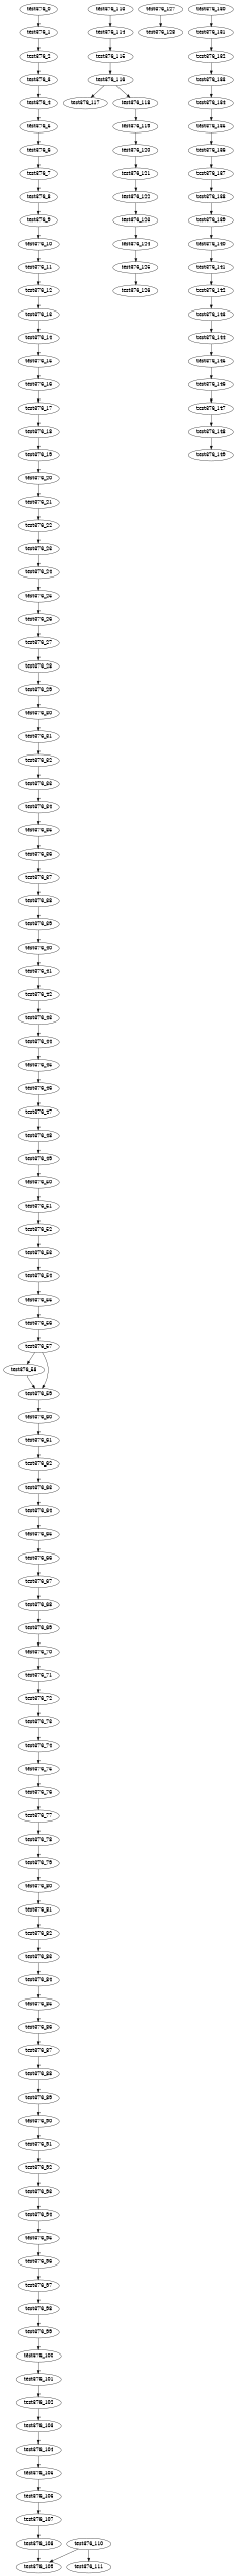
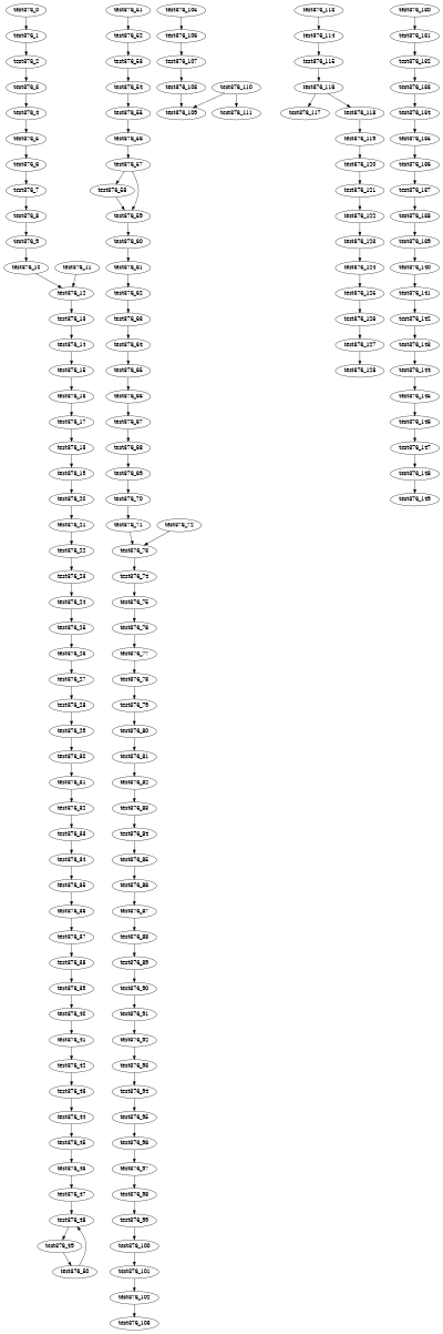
  digraph {
    test376_0
    test376_1
    test376_2
    test376_3
    test376_4
    test376_5
    test376_6
    test376_7
    test376_8
    test376_9
    test376_10
    test376_11
    test376_12
    test376_13
    test376_14
    test376_15
    test376_16
    test376_17
    test376_18
    test376_19
    test376_20
    test376_21
    test376_22
    test376_23
    test376_24
    test376_25
    test376_26
    test376_27
    test376_28
    test376_29
    test376_30
    test376_31
    test376_32
    test376_33
    test376_34
    test376_35
    test376_36
    test376_37
    test376_38
    test376_39
    test376_40
    test376_41
    test376_42
    test376_43
    test376_44
    test376_45
    test376_46
    test376_47
    test376_48
    test376_49
    test376_50
    test376_51
    test376_52
    test376_53
    test376_54
    test376_55
    test376_56
    test376_57
    test376_58
    test376_59
    test376_60
    test376_61
    test376_62
    test376_63
    test376_64
    test376_65
    test376_66
    test376_67
    test376_68
    test376_69
    test376_70
    test376_71
    test376_72
    test376_73
    test376_74
    test376_75
    test376_76
    test376_77
    test376_78
    test376_79
    test376_80
    test376_81
    test376_82
    test376_83
    test376_84
    test376_85
    test376_86
    test376_87
    test376_88
    test376_89
    test376_90
    test376_91
    test376_92
    test376_93
    test376_94
    test376_95
    test376_96
    test376_97
    test376_98
    test376_99
    test376_100
    test376_101
    test376_102
    test376_103
-   test376_104
    test376_105
    test376_106
    test376_107
    test376_108
    test376_109
    test376_110
    test376_111
    test376_113
    test376_114
    test376_115
    test376_116
    test376_117
    test376_118
    test376_119
    test376_120
    test376_121
    test376_122
    test376_123
    test376_124
    test376_125
    test376_126
    test376_127
    test376_128
    test376_130
    test376_131
    test376_132
    test376_133
    test376_134
    test376_135
    test376_136
    test376_137
    test376_138
    test376_139
    test376_140
    test376_141
    test376_142
    test376_143
    test376_144
    test376_145
    test376_146
    test376_147
    test376_148
    test376_149
    test376_0 -> test376_1
    test376_1 -> test376_2
    test376_2 -> test376_3
    test376_3 -> test376_4
    test376_4 -> test376_5
    test376_5 -> test376_6
    test376_6 -> test376_7
    test376_7 -> test376_8
    test376_8 -> test376_9
    test376_9 -> test376_10
-   test376_10 -> test376_11
+   test376_10 -> test376_12
    test376_11 -> test376_12
    test376_12 -> test376_13
    test376_13 -> test376_14
    test376_14 -> test376_15
    test376_15 -> test376_16
    test376_16 -> test376_17
    test376_17 -> test376_18
    test376_18 -> test376_19
    test376_19 -> test376_20
    test376_20 -> test376_21
    test376_21 -> test376_22
    test376_22 -> test376_23
    test376_23 -> test376_24
    test376_24 -> test376_25
    test376_25 -> test376_26
    test376_26 -> test376_27
    test376_27 -> test376_28
    test376_28 -> test376_29
    test376_29 -> test376_30
    test376_30 -> test376_31
    test376_31 -> test376_32
    test376_32 -> test376_33
    test376_33 -> test376_34
    test376_34 -> test376_35
    test376_35 -> test376_36
    test376_36 -> test376_37
    test376_37 -> test376_38
    test376_38 -> test376_39
    test376_39 -> test376_40
    test376_40 -> test376_41
    test376_41 -> test376_42
    test376_42 -> test376_43
    test376_43 -> test376_44
    test376_44 -> test376_45
    test376_45 -> test376_46
    test376_46 -> test376_47
    test376_47 -> test376_48
    test376_48 -> test376_49
    test376_49 -> test376_50
-   test376_50 -> test376_51
+   test376_50 -> test376_48
    test376_51 -> test376_52
    test376_52 -> test376_53
    test376_53 -> test376_54
    test376_54 -> test376_55
    test376_55 -> test376_56
    test376_56 -> test376_57
    test376_57 -> test376_58
    test376_57 -> test376_59
    test376_58 -> test376_59
    test376_59 -> test376_60
    test376_60 -> test376_61
    test376_61 -> test376_62
    test376_62 -> test376_63
    test376_63 -> test376_64
    test376_64 -> test376_65
    test376_65 -> test376_66
    test376_66 -> test376_67
    test376_67 -> test376_68
    test376_68 -> test376_69
    test376_69 -> test376_70
    test376_70 -> test376_71
-   test376_71 -> test376_72
+   test376_71 -> test376_73
    test376_72 -> test376_73
    test376_73 -> test376_74
    test376_74 -> test376_75
    test376_75 -> test376_76
    test376_76 -> test376_77
    test376_77 -> test376_78
    test376_78 -> test376_79
    test376_79 -> test376_80
    test376_80 -> test376_81
    test376_81 -> test376_82
    test376_82 -> test376_83
    test376_83 -> test376_84
    test376_84 -> test376_85
    test376_85 -> test376_86
    test376_86 -> test376_87
    test376_87 -> test376_88
    test376_88 -> test376_89
    test376_89 -> test376_90
    test376_90 -> test376_91
    test376_91 -> test376_92
    test376_92 -> test376_93
    test376_93 -> test376_94
    test376_94 -> test376_95
    test376_95 -> test376_96
    test376_96 -> test376_97
    test376_97 -> test376_98
    test376_98 -> test376_99
    test376_99 -> test376_100
    test376_100 -> test376_101
    test376_101 -> test376_102
    test376_102 -> test376_103
-   test376_103 -> test376_104
-   test376_104 -> test376_105
    test376_105 -> test376_106
    test376_106 -> test376_107
    test376_107 -> test376_108
    test376_108 -> test376_109
    test376_110 -> test376_109
    test376_110 -> test376_111
    test376_113 -> test376_114
    test376_114 -> test376_115
    test376_115 -> test376_116
    test376_116 -> test376_117
    test376_116 -> test376_118
    test376_118 -> test376_119
    test376_119 -> test376_120
    test376_120 -> test376_121
    test376_121 -> test376_122
    test376_122 -> test376_123
    test376_123 -> test376_124
    test376_124 -> test376_125
    test376_125 -> test376_126
+   test376_126 -> test376_127
    test376_127 -> test376_128
    test376_130 -> test376_131
    test376_131 -> test376_132
    test376_132 -> test376_133
    test376_133 -> test376_134
    test376_134 -> test376_135
    test376_135 -> test376_136
    test376_136 -> test376_137
    test376_137 -> test376_138
    test376_138 -> test376_139
    test376_139 -> test376_140
    test376_140 -> test376_141
    test376_141 -> test376_142
    test376_142 -> test376_143
    test376_143 -> test376_144
    test376_144 -> test376_145
    test376_145 -> test376_146
    test376_146 -> test376_147
    test376_147 -> test376_148
    test376_148 -> test376_149
  }
